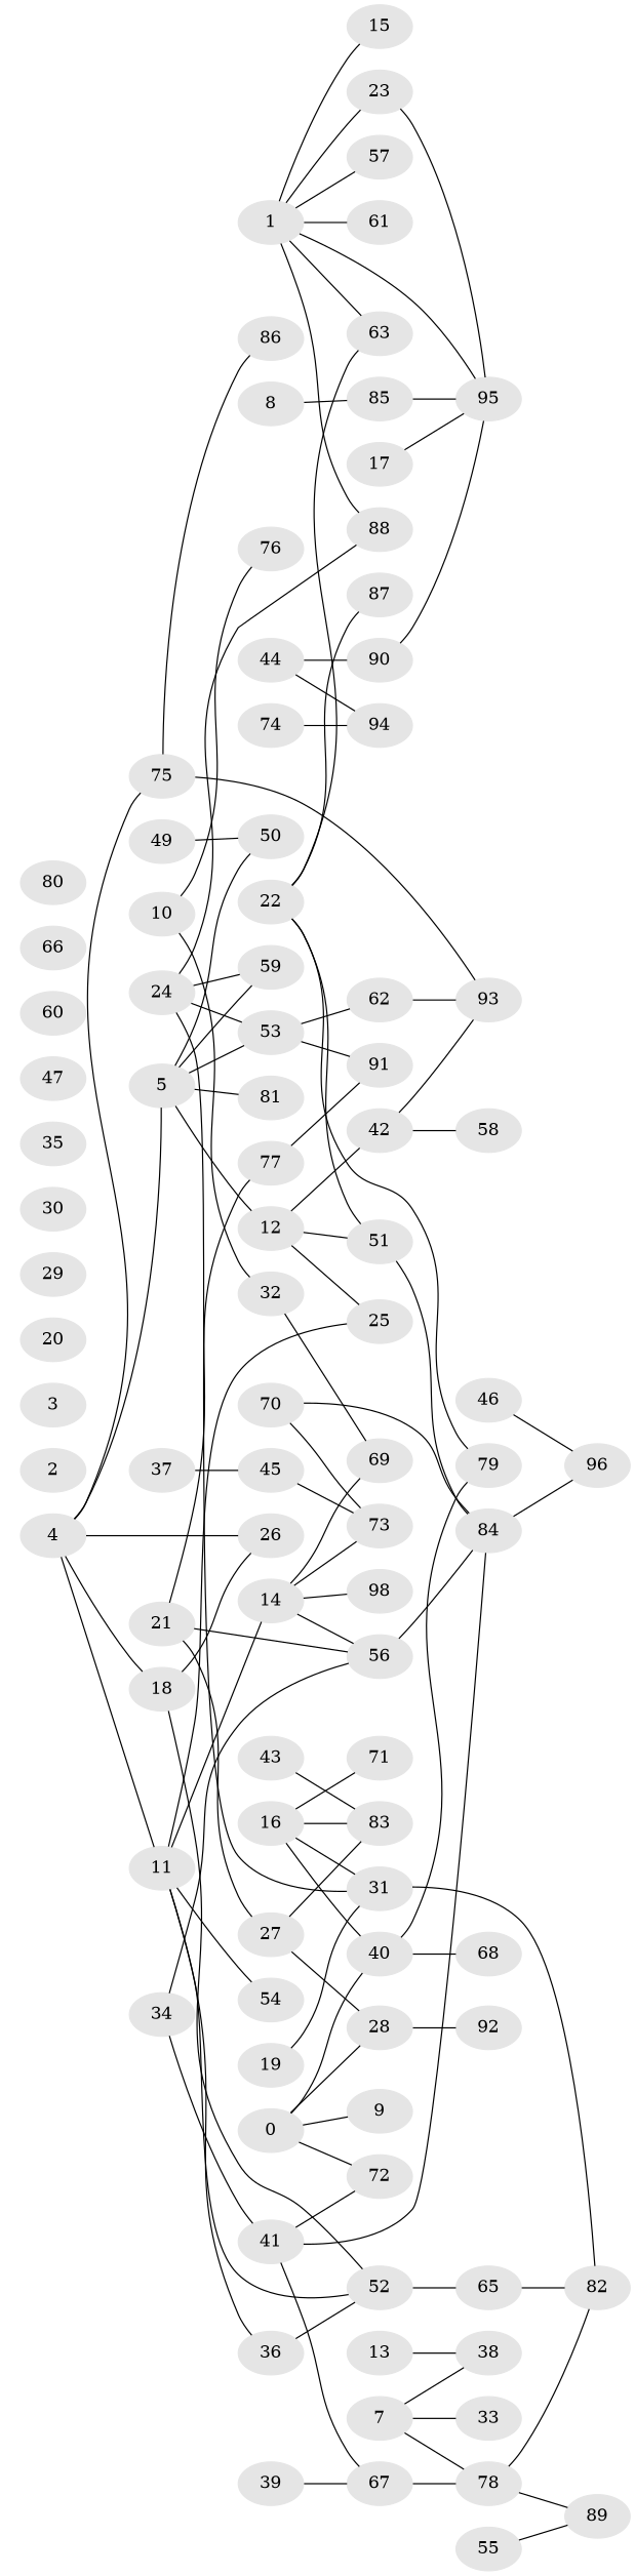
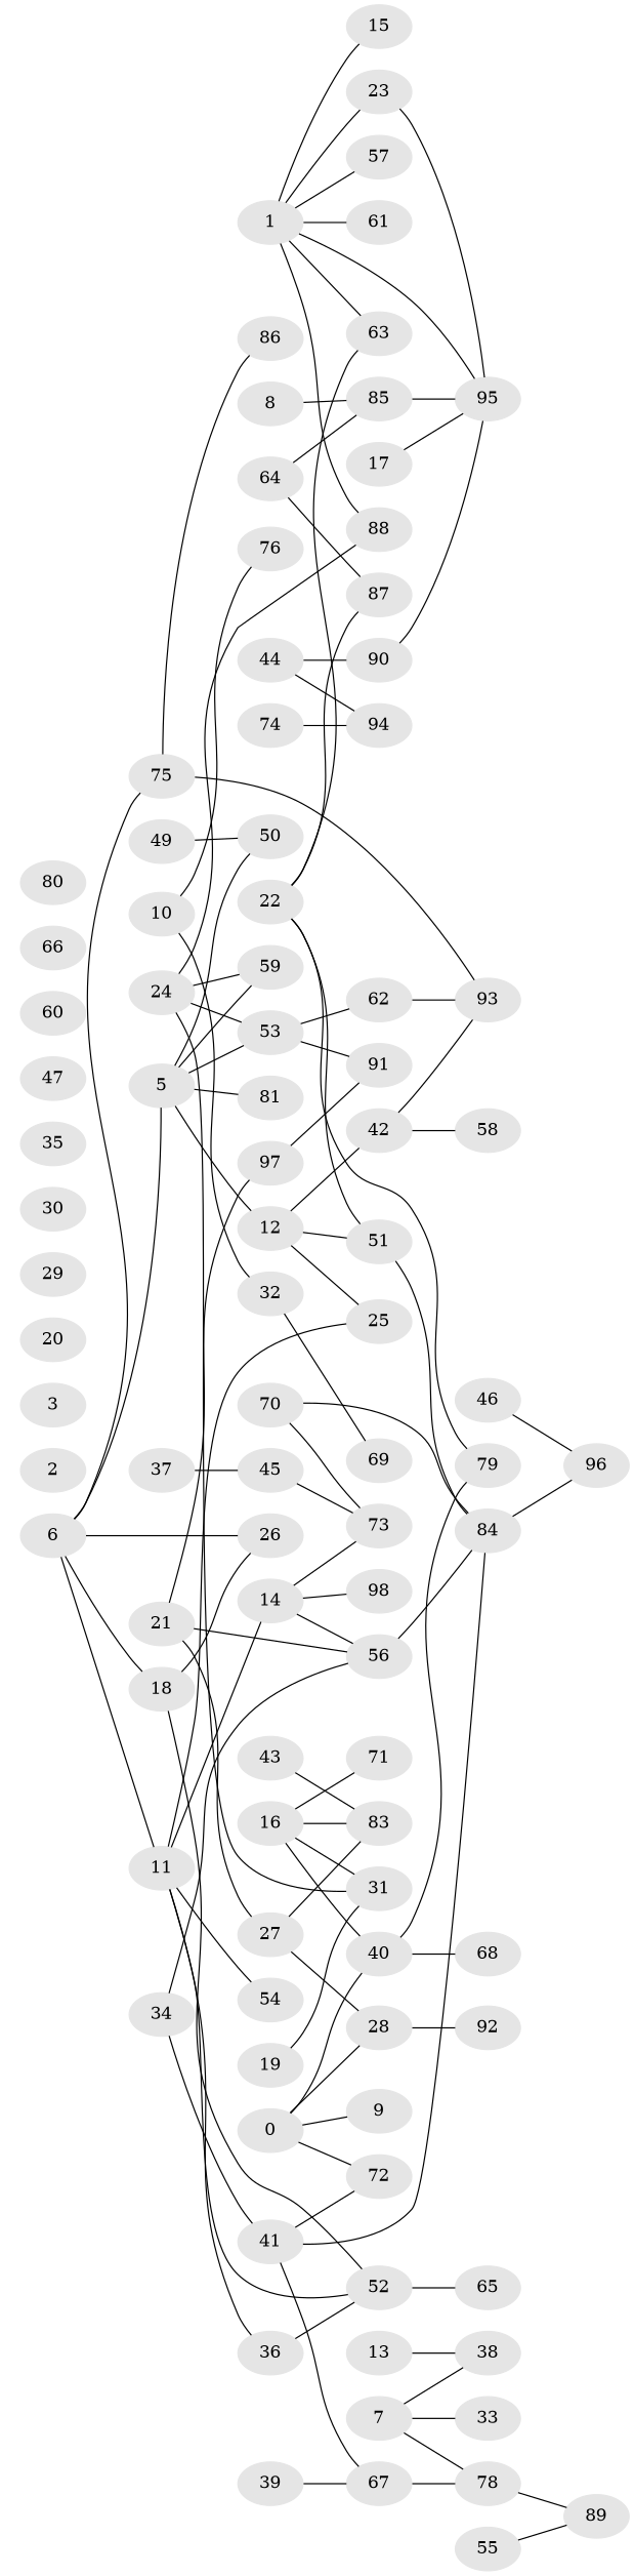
  graph {
    rankdir=LR
    node [color=gray90 style=filled]
    1
    15
    23
    57
    61
    63
    88
    95
    22
    51
    79
    87
    2
    3
-   4
+   4 [label=6]
    5
    11
    18
    26
    75
    12
    50
    53
    59
    81
    14
    25
    36
    52
    54
    93
    86
    42
    62
    91
    n36 [label=0]
    9
    28
    40
    72
    92
    68
    7
    33
    38
    78
-   82
    89
    8
    85
    10
    32
    76
    69
    n55 [label=98]
    56
    73
    65
    58
    84
    13
    16
    31
    71
    83
    17
    19
    20
    21
    27
-   77
+   77 [label=97]
    24
    29
    30
    34
    41
    67
    35
    37
    45
    39
    96
    43
    44
    90
    94
    46
    47
    49
    55
    60
+   64
    66
    70
    74
    80
    1 -- 15
    1 -- 23
    1 -- 57
    1 -- 61
    1 -- 63
    1 -- 88
    1 -- 95
    23 -- 95
    22 -- 63
    22 -- 51
    22 -- 79
    22 -- 87
    51 -- 84
    4 -- 5
    4 -- 11
    4 -- 18
    4 -- 26
    4 -- 75
    5 -- 12
    5 -- 50
    5 -- 53
    5 -- 59
    5 -- 81
    11 -- 14
    11 -- 25
    11 -- 36
    11 -- 52
    11 -- 54
    18 -- 26
    18 -- 52
    75 -- 93
    75 -- 86
    12 -- 51
    12 -- 25
    12 -- 42
    53 -- 62
    53 -- 91
-   14 -- 69
    14 -- n55
    14 -- 56
    14 -- 73
    36 -- 52
    52 -- 65
    42 -- 93
    42 -- 58
    62 -- 93
    n36 -- 9
    n36 -- 28
    n36 -- 40
    n36 -- 72
    28 -- 92
    40 -- 79
    40 -- 68
    7 -- 33
    7 -- 38
    7 -- 78
-   78 -- 82
    78 -- 89
    8 -- 85
    85 -- 95
    10 -- 32
    10 -- 76
    32 -- 69
    56 -- 84
-   65 -- 82
    84 -- 96
    13 -- 38
    16 -- 40
    16 -- 31
    16 -- 71
    16 -- 83
-   31 -- 82
    17 -- 95
    19 -- 31
    21 -- 56
    21 -- 27
    21 -- 77
    27 -- 28
    27 -- 83
    77 -- 91
    24 -- 88
    24 -- 53
    24 -- 59
    24 -- 31
    34 -- 56
    34 -- 41
    41 -- 72
    41 -- 84
    41 -- 67
    67 -- 78
    37 -- 45
    45 -- 73
    39 -- 67
    43 -- 83
    44 -- 90
    44 -- 94
    90 -- 95
    46 -- 96
    49 -- 50
    55 -- 89
+   64 -- 87
+   64 -- 85
    70 -- 73
    70 -- 84
    74 -- 94
  }
